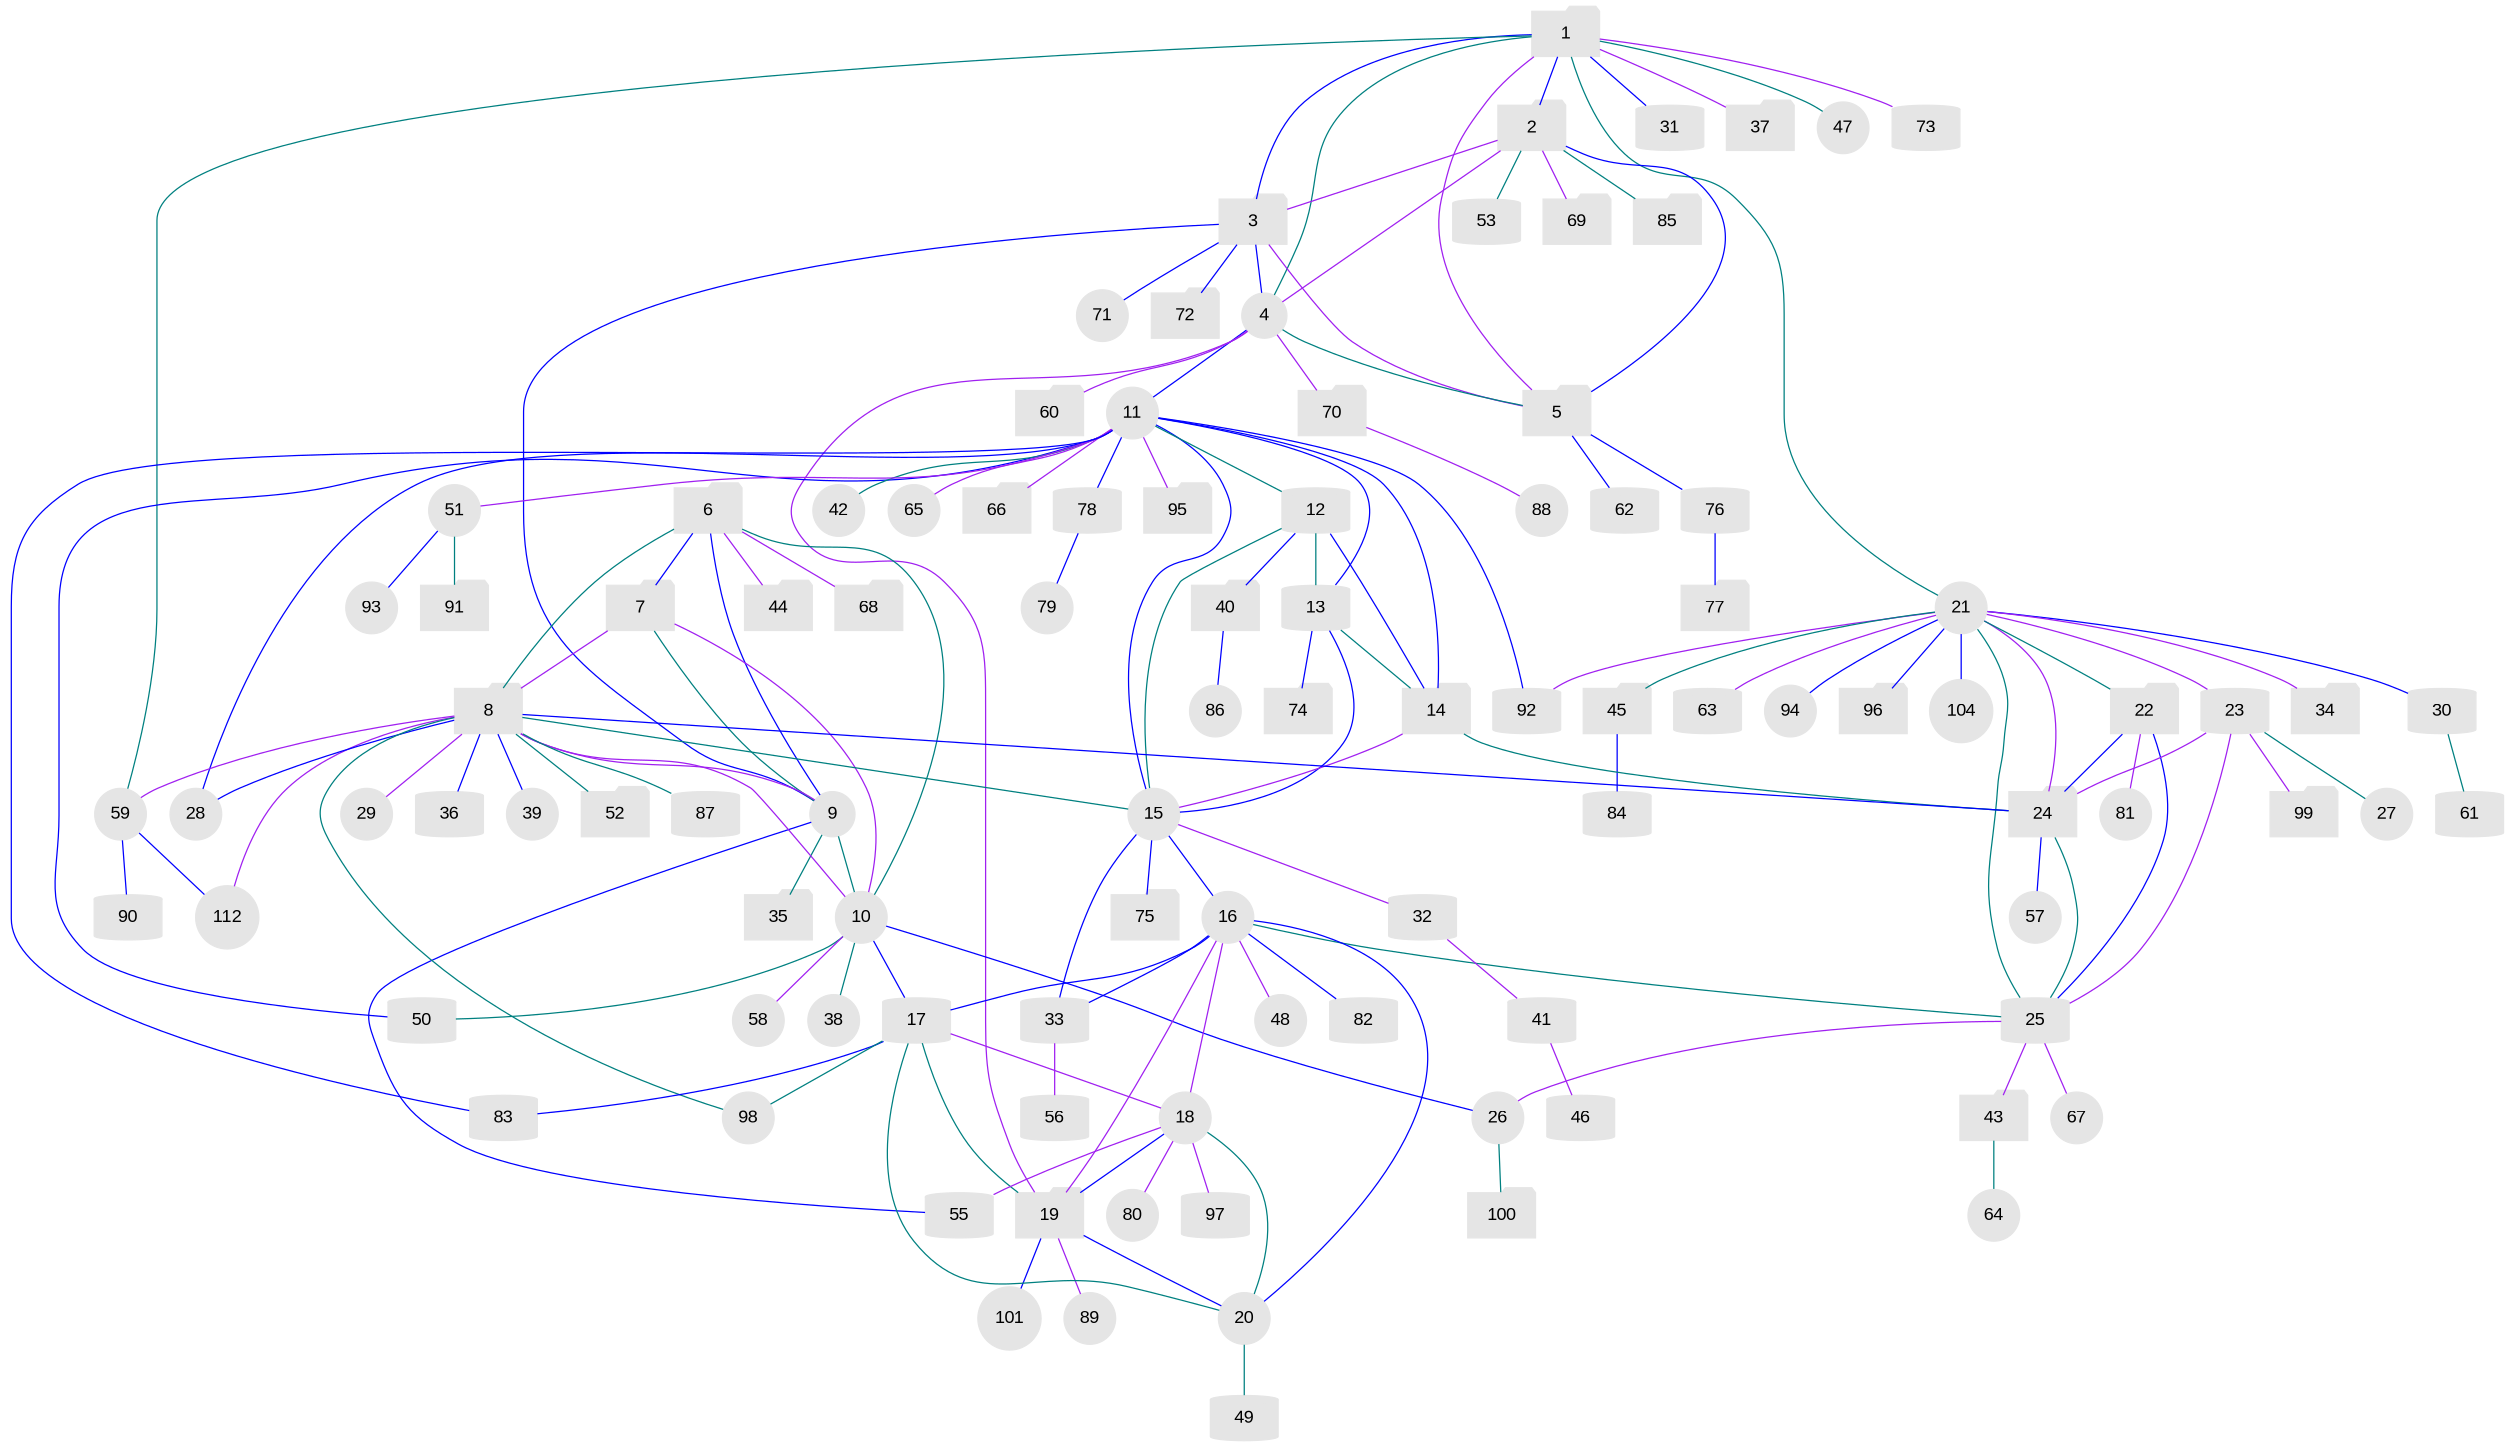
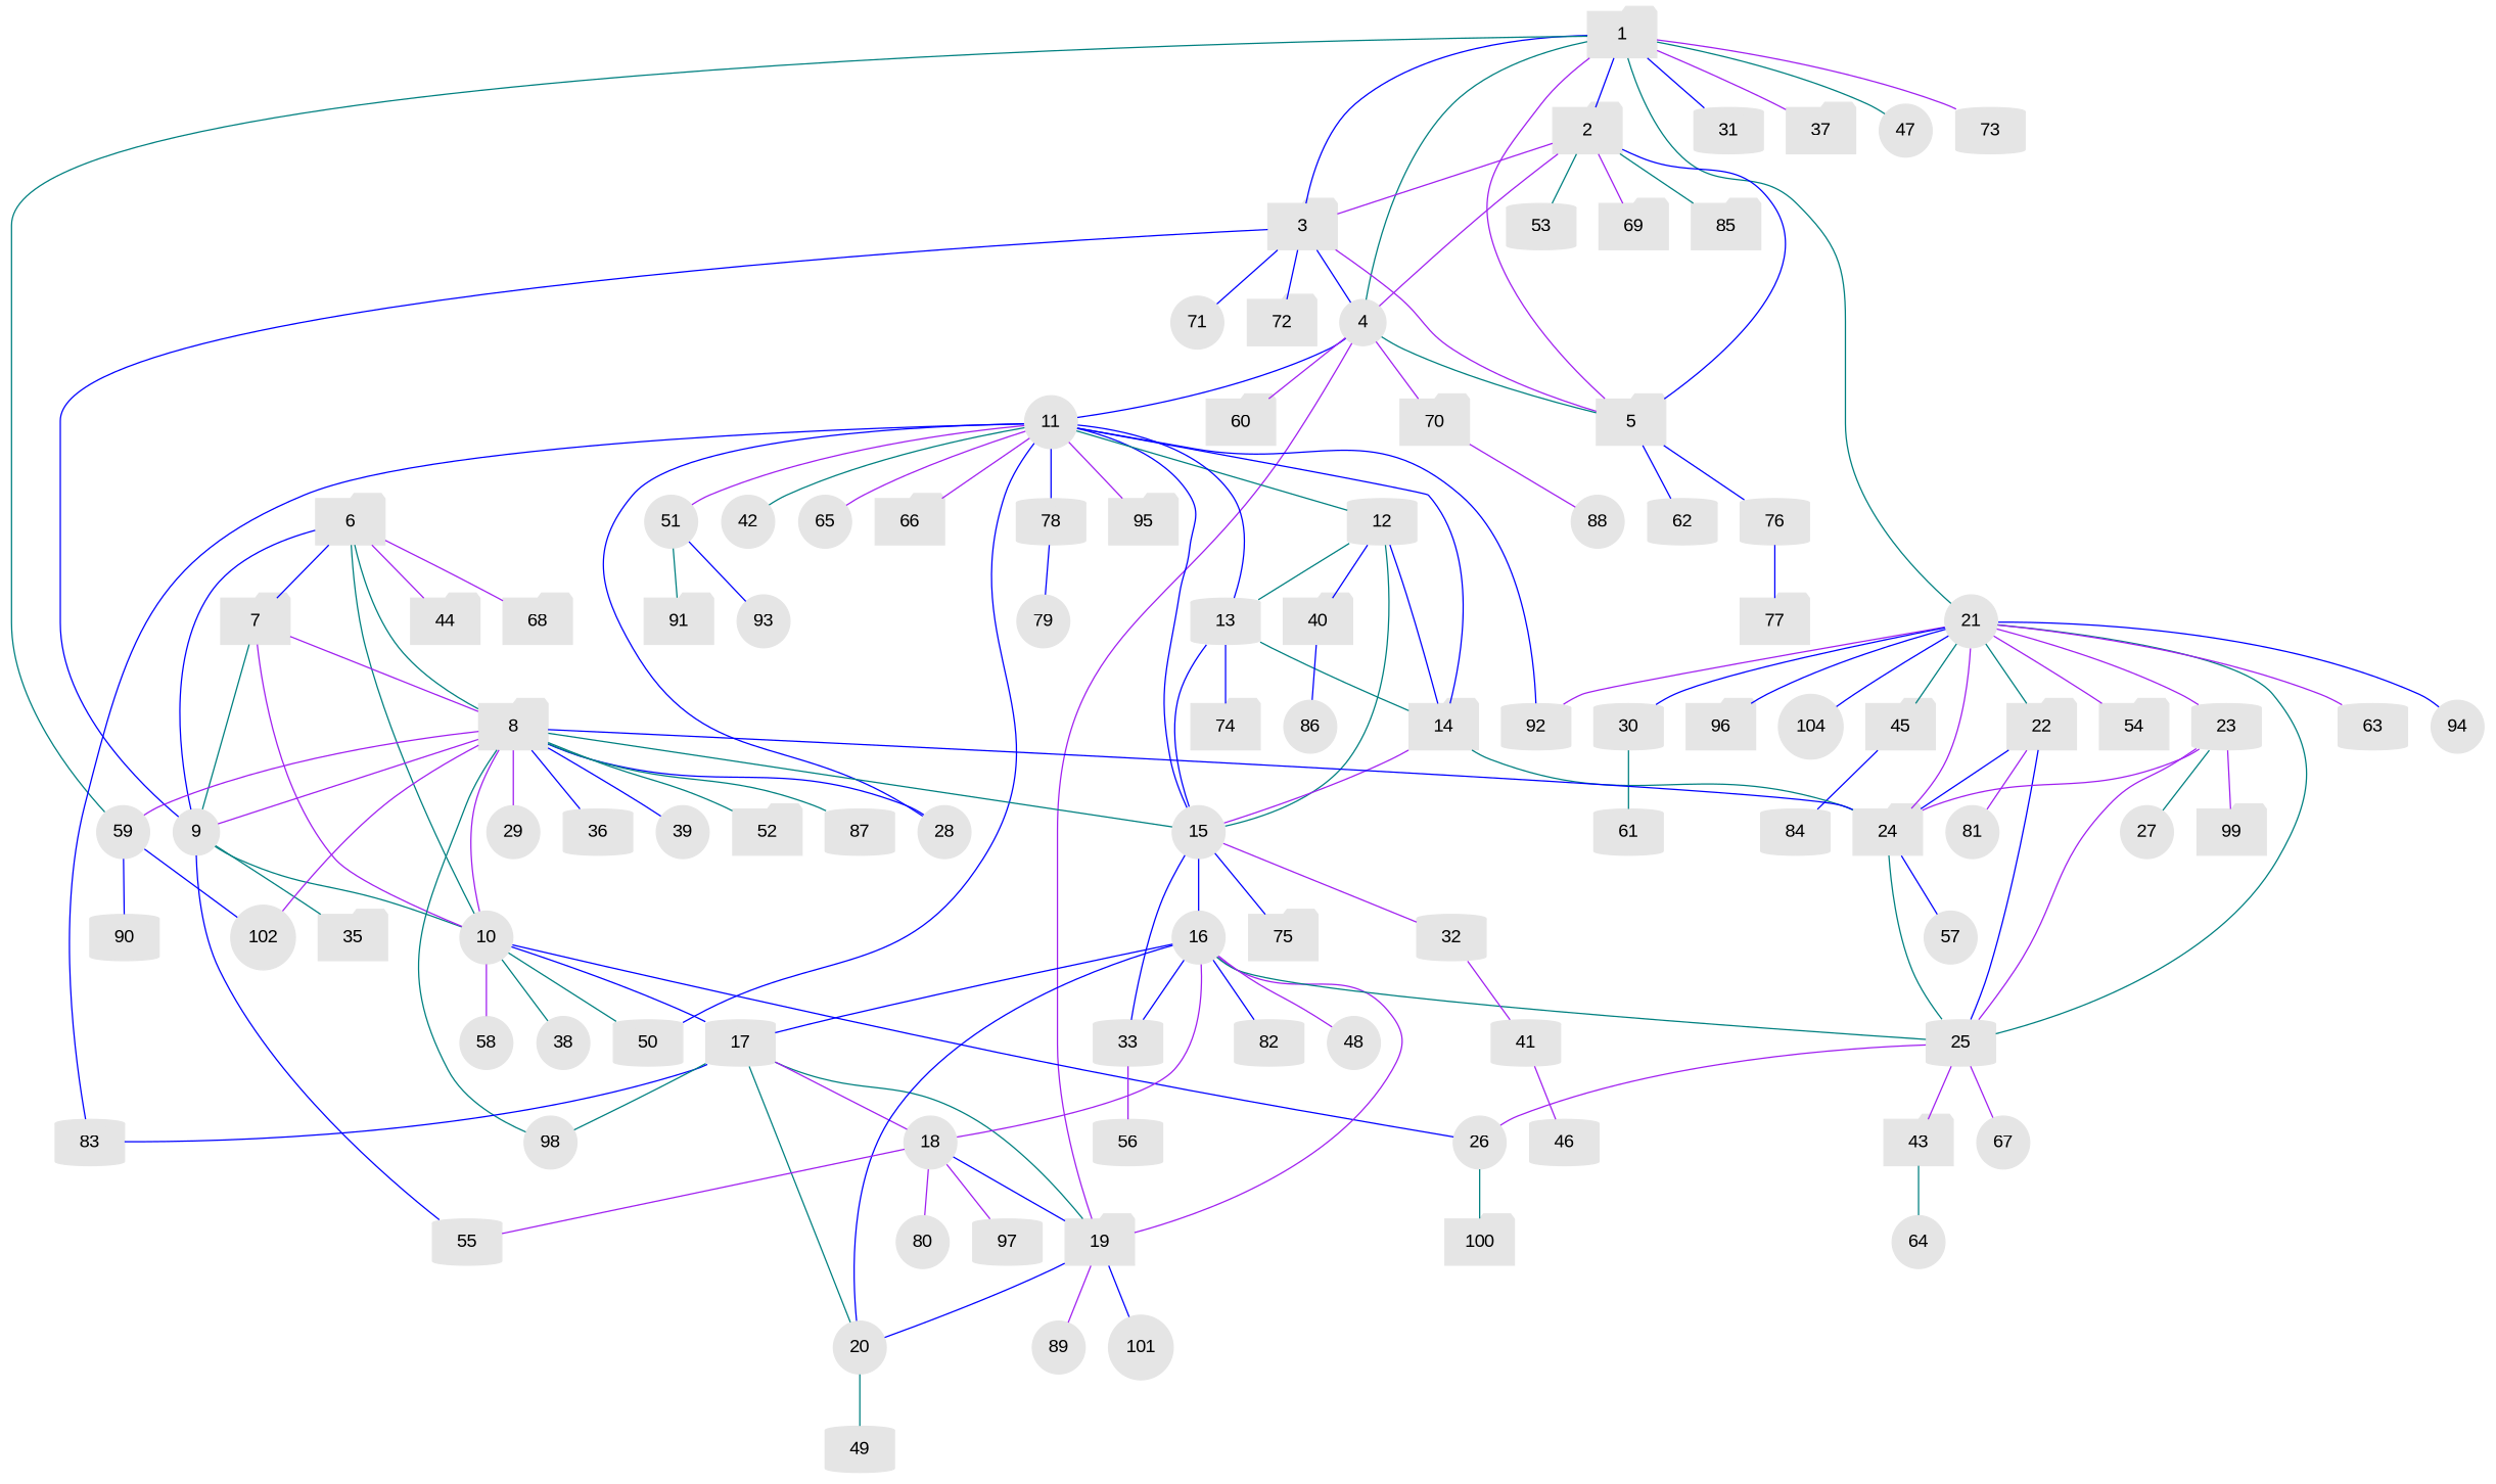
  graph {
    fontname="Liberation Sans"
    node [color=gray90 fontname="Liberation Sans" shape=circle style=filled]
    edge [color=blue fontname="Liberation Sans"]
    1 [shape=folder]
    2 [shape=folder]
    3 [shape=folder]
    4
    5 [shape=folder]
    21
    31 [shape=cylinder]
    37 [shape=folder]
    47
    59
    73 [shape=cylinder]
    53 [shape=cylinder]
    69 [shape=folder]
    85 [shape=folder]
    9
    71
    72 [shape=folder]
    11
    19 [shape=folder]
    60 [shape=folder]
    70 [shape=folder]
    62 [shape=cylinder]
    76 [shape=cylinder]
    24 [shape=folder]
    92 [shape=cylinder]
    25 [shape=cylinder]
    22 [shape=folder]
    23 [shape=cylinder]
    30 [shape=cylinder]
-   34 [shape=folder]
+   34 [shape=folder label=54]
    45 [shape=folder]
    63 [shape=cylinder]
    94
    96 [shape=folder]
    n35 [label=104]
-   102 [label=112]
+   102
    90 [shape=cylinder]
    10
    35 [shape=folder]
    55 [shape=cylinder]
    15
    28
    50 [shape=cylinder]
    12 [shape=cylinder]
    13 [shape=cylinder]
    14 [shape=folder]
    42
    51
    65
    66 [shape=folder]
    78 [shape=cylinder]
    83 [shape=cylinder]
    95 [shape=folder]
    20
    89
    101
    88
    77 [shape=folder]
    6 [shape=folder]
    7 [shape=folder]
    8 [shape=folder]
    44 [shape=folder]
    68 [shape=folder]
    29
    36 [shape=cylinder]
    39
    52 [shape=folder]
    87 [shape=cylinder]
    98
    17 [shape=cylinder]
    26
    38
    58
    16
    32 [shape=cylinder]
    33 [shape=cylinder]
    75 [shape=folder]
    57
    18
    100 [shape=folder]
    40 [shape=folder]
    74 [shape=folder]
    91 [shape=folder]
    93
    79
    86
    48
    82 [shape=cylinder]
    41 [shape=cylinder]
    56 [shape=cylinder]
    80
    97 [shape=cylinder]
    49 [shape=cylinder]
    43 [shape=folder]
    67
    81
    27
    99 [shape=folder]
    61 [shape=cylinder]
    84 [shape=cylinder]
    64
    46 [shape=cylinder]
    1 -- 2
    1 -- 3
    1 -- 4 [color=teal]
    1 -- 5 [color=purple]
    1 -- 21 [color=teal]
    1 -- 31
    1 -- 37 [color=purple]
    1 -- 47 [color=teal]
    1 -- 59 [color=teal]
    1 -- 73 [color=purple]
    2 -- 3 [color=purple]
    2 -- 4 [color=purple]
    2 -- 5
    2 -- 53 [color=teal]
    2 -- 69 [color=purple]
    2 -- 85 [color=teal]
    3 -- 4
    3 -- 5 [color=purple]
    3 -- 9
    3 -- 71
    3 -- 72
    4 -- 5 [color=teal]
    4 -- 11
    4 -- 19 [color=purple]
    4 -- 60 [color=purple]
    4 -- 70 [color=purple]
    5 -- 62
    5 -- 76
    21 -- 24 [color=purple]
    21 -- 92 [color=purple]
    21 -- 25 [color=teal]
    21 -- 22 [color=teal]
    21 -- 23 [color=purple]
    21 -- 30
    21 -- 34 [color=purple]
    21 -- 45 [color=teal]
    21 -- 63 [color=purple]
    21 -- 94
    21 -- 96
    21 -- n35
    59 -- 102
    59 -- 90
    9 -- 10 [color=teal]
    9 -- 35 [color=teal]
    9 -- 55
    11 -- 92
    11 -- 15
    11 -- 28
    11 -- 50
    11 -- 12 [color=teal]
    11 -- 13
    11 -- 14
    11 -- 42 [color=teal]
    11 -- 51 [color=purple]
    11 -- 65 [color=purple]
    11 -- 66 [color=purple]
    11 -- 78
    11 -- 83
    11 -- 95 [color=purple]
    19 -- 20
    19 -- 89 [color=purple]
    19 -- 101
    70 -- 88 [color=purple]
    76 -- 77
    24 -- 25 [color=teal]
    24 -- 57
    25 -- 26 [color=purple]
    25 -- 43 [color=purple]
    25 -- 67 [color=purple]
    22 -- 24
    22 -- 25
    22 -- 81 [color=purple]
    23 -- 24 [color=purple]
    23 -- 25 [color=purple]
    23 -- 27 [color=teal]
    23 -- 99 [color=purple]
    30 -- 61 [color=teal]
    45 -- 84
    10 -- 50 [color=teal]
    10 -- 17
    10 -- 26
    10 -- 38 [color=teal]
    10 -- 58 [color=purple]
    15 -- 16
    15 -- 32 [color=purple]
    15 -- 33
    15 -- 75
    12 -- 15 [color=teal]
    12 -- 13 [color=teal]
    12 -- 14
    12 -- 40
    13 -- 15
    13 -- 14 [color=teal]
    13 -- 74
    14 -- 24 [color=teal]
    14 -- 15 [color=purple]
    51 -- 91 [color=teal]
    51 -- 93
    78 -- 79
    20 -- 49 [color=teal]
    6 -- 9
    6 -- 10 [color=teal]
    6 -- 7
    6 -- 8 [color=teal]
    6 -- 44 [color=purple]
    6 -- 68 [color=purple]
    7 -- 9 [color=teal]
    7 -- 10 [color=purple]
    7 -- 8 [color=purple]
    8 -- 59 [color=purple]
    8 -- 9 [color=purple]
    8 -- 24
    8 -- 102 [color=purple]
    8 -- 10 [color=purple]
    8 -- 15 [color=teal]
    8 -- 28
    8 -- 29 [color=purple]
    8 -- 36
    8 -- 39
    8 -- 52 [color=teal]
    8 -- 87 [color=teal]
    8 -- 98 [color=teal]
    17 -- 19 [color=teal]
    17 -- 83
    17 -- 20 [color=teal]
    17 -- 98 [color=teal]
    17 -- 18 [color=purple]
    26 -- 100 [color=teal]
    16 -- 19 [color=purple]
    16 -- 25 [color=teal]
    16 -- 20
    16 -- 17
    16 -- 33
    16 -- 18 [color=purple]
    16 -- 48 [color=purple]
    16 -- 82
    32 -- 41 [color=purple]
    33 -- 56 [color=purple]
    18 -- 19
    18 -- 55 [color=purple]
-   18 -- 20 [color=teal]
    18 -- 80 [color=purple]
    18 -- 97 [color=purple]
    40 -- 86
    41 -- 46 [color=purple]
    43 -- 64 [color=teal]
  }
